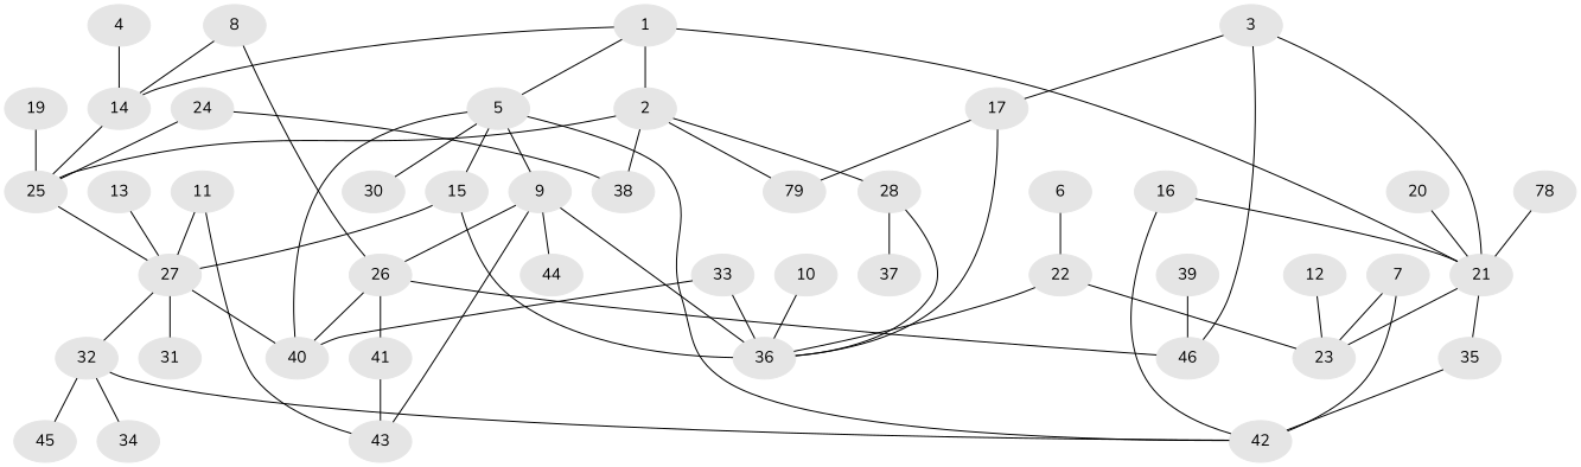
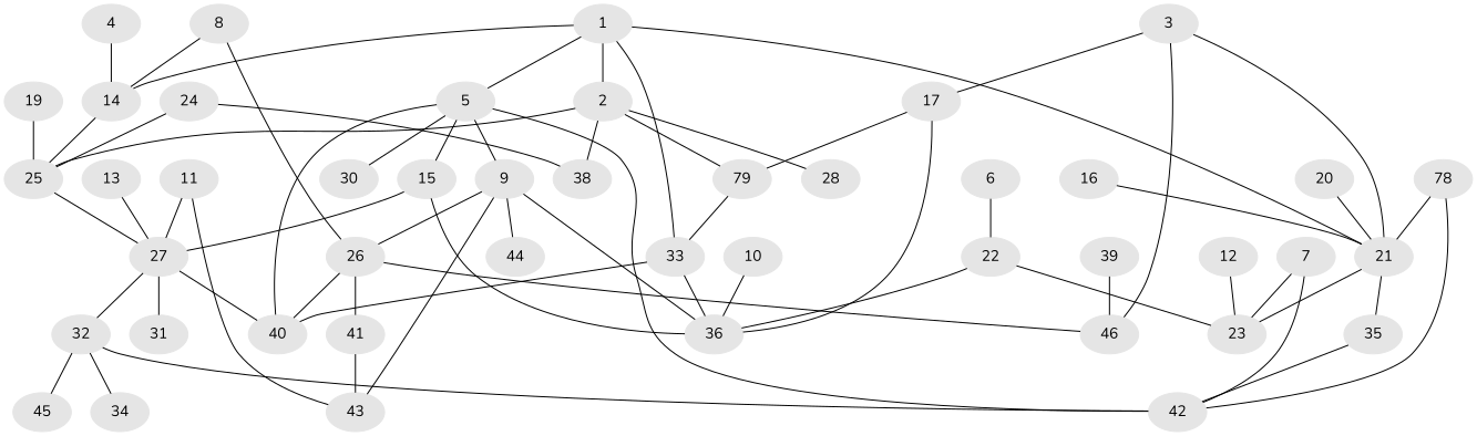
  graph {
    fontname=Nunito
    node [color=gray90 fontname=Nunito style=filled]
    edge [fontname=Nunito weight=1.0]
    1
    2
    5
    14
    21
    33
    25
    28
    n9 [label=79]
    38
    9
    15
    30
    40
    42
    23
    35
    36
    27
-   37
    3
    17
    46
    4
    26
    43
    44
    6
    22
    7
    8
    41
    10
    11
    31
    32
    12
    13
    16
    n40 [label=78]
    19
    20
    24
    34
    45
    39
    1 -- 2
    1 -- 5
    1 -- 14
    1 -- 21
+   1 -- 33
    2 -- 25
    2 -- 28
    2 -- n9
    2 -- 38
    5 -- 9
    5 -- 15
    5 -- 30
    5 -- 40
    5 -- 42
    14 -- 25
    21 -- 23
    21 -- 35
    33 -- 40
    33 -- 36
    25 -- 27
-   28 -- 36
-   28 -- 37
+   n9 -- 33
    9 -- 36
    9 -- 26
    9 -- 43
    9 -- 44
    15 -- 36 [weight=2.0]
    15 -- 27
    35 -- 42
    27 -- 40
    27 -- 31
    27 -- 32
    3 -- 21
    3 -- 17
    3 -- 46
    17 -- n9
    17 -- 36
    4 -- 14
    26 -- 40
    26 -- 46
    26 -- 41
    6 -- 22
    22 -- 23
    22 -- 36
    7 -- 42
    7 -- 23
    8 -- 14
    8 -- 26
    41 -- 43
    10 -- 36
    11 -- 27
    11 -- 43
    32 -- 42
    32 -- 34
    32 -- 45
    12 -- 23
    13 -- 27
    16 -- 21
-   16 -- 42
+   n40 -- 42
    n40 -- 21
    19 -- 25
    20 -- 21
    24 -- 25
    24 -- 38
    39 -- 46
  }
